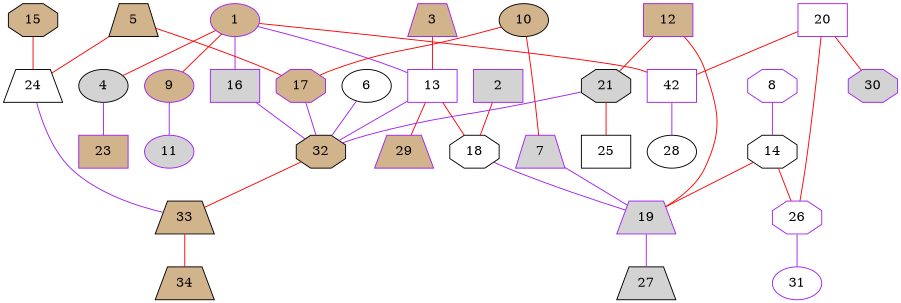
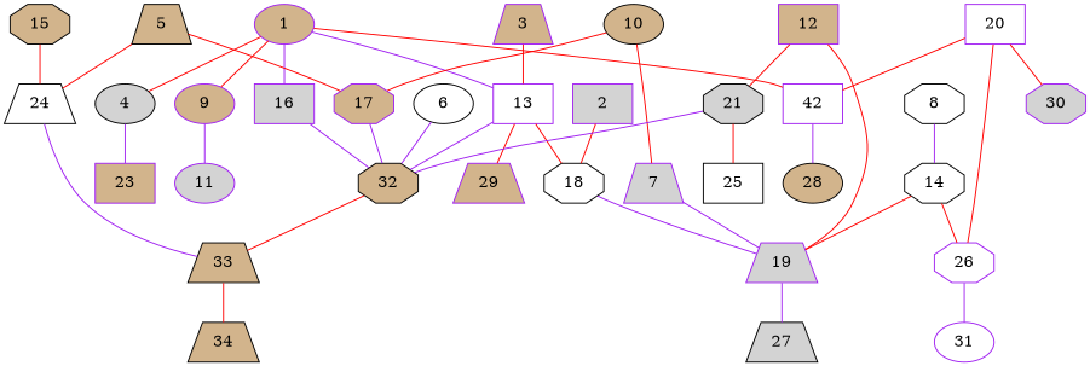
  graph {
    node [color=purple fillcolor=tan shape=octagon style=filled]
    edge [color=red weight=1.0]
    1 [shape=ellipse]
    4 [color=black fillcolor=lightgrey shape=ellipse]
    9 [shape=ellipse]
    13 [fillcolor=white shape=box]
    16 [fillcolor=lightgrey shape=box]
    n6 [fillcolor=white label=42 shape=box]
    23 [shape=box]
    11 [fillcolor=lightgrey shape=ellipse]
    18 [color=black fillcolor=white]
    32 [color=black]
    29 [shape=trapezium]
-   28 [color=black fillcolor=white shape=ellipse]
+   28 [color=black shape=ellipse]
    2 [fillcolor=lightgrey shape=box]
    19 [fillcolor=lightgrey shape=trapezium]
    3 [shape=trapezium]
    5 [color=black shape=trapezium]
    17
    24 [color=black fillcolor=white shape=trapezium]
    33 [color=black shape=trapezium]
    6 [color=black fillcolor=white shape=ellipse]
    7 [fillcolor=lightgrey shape=trapezium]
    27 [color=black fillcolor=lightgrey shape=trapezium]
-   8 [fillcolor=white]
+   8 [color=black fillcolor=white]
    14 [color=black fillcolor=white]
    26 [fillcolor=white]
    10 [color=black shape=ellipse]
    12 [shape=box]
    21 [color=black fillcolor=lightgrey]
    25 [color=black fillcolor=white shape=box]
    31 [fillcolor=white shape=ellipse]
    15 [color=black]
    20 [fillcolor=white shape=box]
    30 [fillcolor=lightgrey]
    34 [color=black shape=trapezium]
    1 -- 4
    1 -- 9
    1 -- 13 [color=purple]
    1 -- 16 [color=purple]
    1 -- n6
    4 -- 23 [color=purple]
    9 -- 11 [color=purple]
    13 -- 18
    13 -- 32 [color=purple]
    13 -- 29
    16 -- 32 [color=purple]
    n6 -- 28 [color=purple]
    18 -- 19 [color=purple]
    32 -- 33
    2 -- 18
    19 -- 27 [color=purple]
    3 -- 13
    5 -- 17
    5 -- 24
    17 -- 32 [color=purple]
    24 -- 33 [color=purple]
    33 -- 34
    6 -- 32 [color=purple]
    7 -- 19 [color=purple]
    8 -- 14 [color=purple]
    14 -- 19
    14 -- 26
    26 -- 31 [color=purple]
    10 -- 17
    10 -- 7
    12 -- 19
    12 -- 21
    21 -- 32 [color=purple]
    21 -- 25
    15 -- 24
    20 -- n6
    20 -- 26
    20 -- 30
  }
